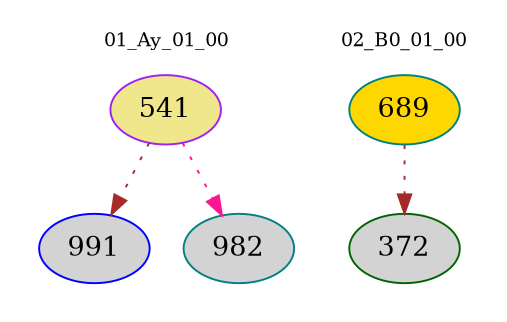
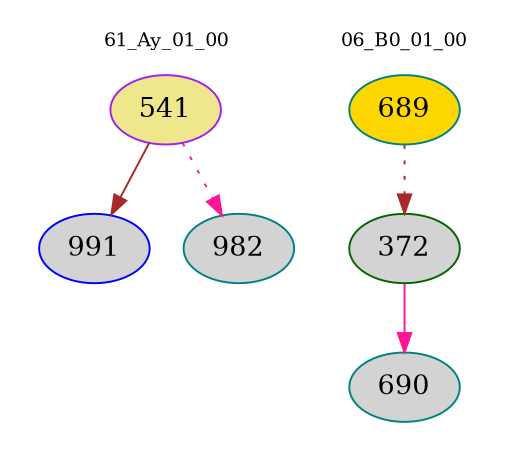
  digraph {
    node [color=teal fillcolor=lightgrey style=filled]
    edge [color=brown style=solid]
    n1 [color=purple fillcolor=khaki label=541]
    n2 [color=blue label=991]
    n3 [label=982]
    n4 [color=darkgreen label=372]
    n5 [fillcolor=gold label=689]
+   n6 [label=690]
    subgraph cluster_1 {
      color=white
      fontsize=10
-     label="01_Ay_01_00"
+     label="61_Ay_01_00"
      n1
      n2
      n3
    }
    subgraph cluster_2 {
      color=white
      fontsize=10
-     label="02_B0_01_00"
+     label="06_B0_01_00"
      n4
      n5
+     n6
    }
-   n1 -> n2 [style=dotted]
+   n1 -> n2
    n1 -> n3 [color=deeppink style=dotted]
+   n4 -> n6 [color=deeppink]
    n5 -> n4 [style=dotted]
  }
